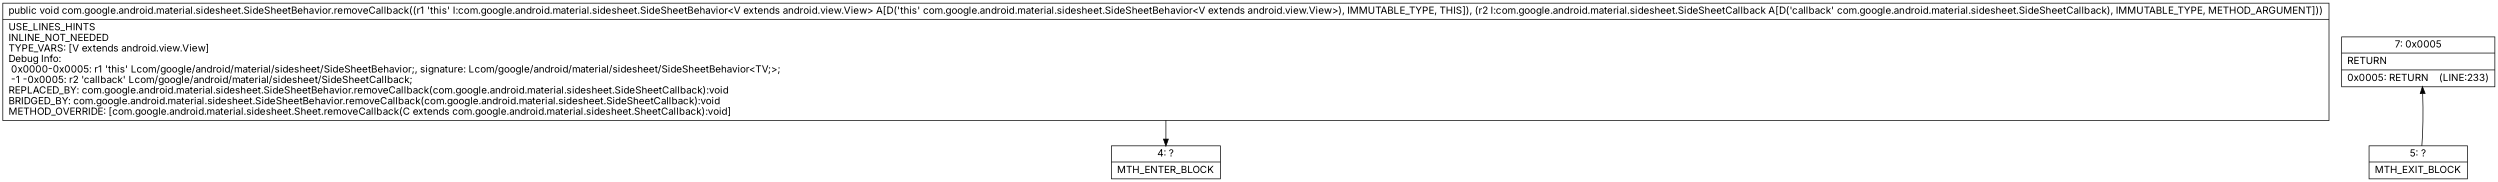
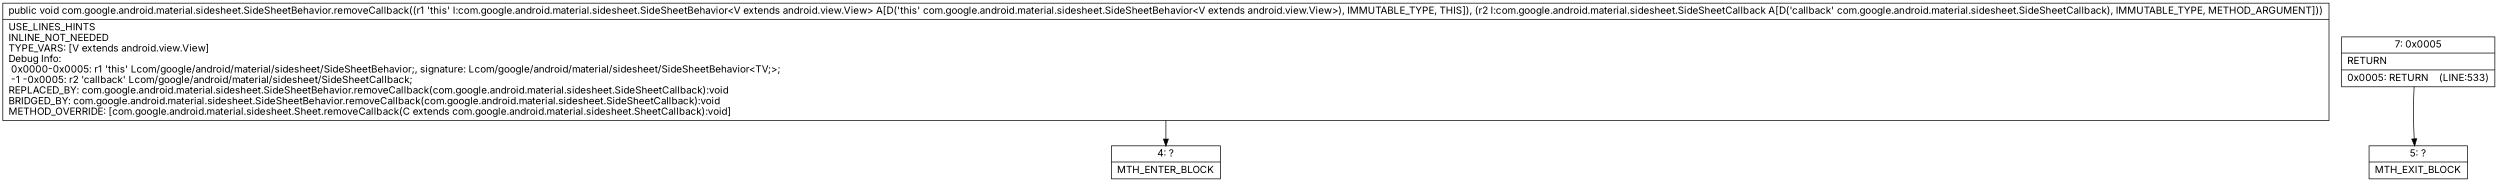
  digraph {
    fontname=Inter
    node [fontname=Inter shape=record]
    edge [fontname=Inter]
    n1 [label="{4\:\ ?|MTH_ENTER_BLOCK\l}"]
-   n2 [label="{7\:\ 0x0005|RETURN\l|0x0005: RETURN    (LINE:233)\l}"]
+   n2 [label="{7\:\ 0x0005|RETURN\l|0x0005: RETURN    (LINE:533)\l}"]
    n3 [label="{5\:\ ?|MTH_EXIT_BLOCK\l}"]
    n4 [label="{public void com.google.android.material.sidesheet.SideSheetBehavior.removeCallback((r1 'this' I:com.google.android.material.sidesheet.SideSheetBehavior\<V extends android.view.View\> A[D('this' com.google.android.material.sidesheet.SideSheetBehavior\<V extends android.view.View\>), IMMUTABLE_TYPE, THIS]), (r2 I:com.google.android.material.sidesheet.SideSheetCallback A[D('callback' com.google.android.material.sidesheet.SideSheetCallback), IMMUTABLE_TYPE, METHOD_ARGUMENT]))  | USE_LINES_HINTS\lINLINE_NOT_NEEDED\lTYPE_VARS: [V extends android.view.View]\lDebug Info:\l  0x0000\-0x0005: r1 'this' Lcom\/google\/android\/material\/sidesheet\/SideSheetBehavior;, signature: Lcom\/google\/android\/material\/sidesheet\/SideSheetBehavior\<TV;\>;\l  \-1 \-0x0005: r2 'callback' Lcom\/google\/android\/material\/sidesheet\/SideSheetCallback;\lREPLACED_BY: com.google.android.material.sidesheet.SideSheetBehavior.removeCallback(com.google.android.material.sidesheet.SideSheetCallback):void\lBRIDGED_BY: com.google.android.material.sidesheet.SideSheetBehavior.removeCallback(com.google.android.material.sidesheet.SideSheetCallback):void\lMETHOD_OVERRIDE: [com.google.android.material.sidesheet.Sheet.removeCallback(C extends com.google.android.material.sidesheet.SheetCallback):void]\l}"]
-   n3 -> n2
+   n2 -> n3
    n4 -> n1
  }
